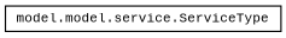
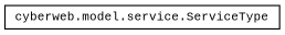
  digraph {
    rankdir=LR
    fontname="Liberation Mono"
-   n1 [color=black fillcolor=white fontname="Liberation Mono" fontsize=10 height=0.2 label="model.model.service.ServiceType" shape=record style=filled width=0.4]
+   n1 [color=black fillcolor=white fontname="Liberation Mono" fontsize=10 height=0.2 label="cyberweb.model.service.ServiceType" shape=record style=filled width=0.4]
  }
